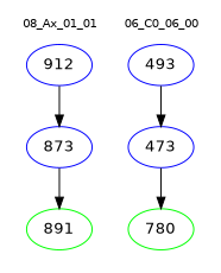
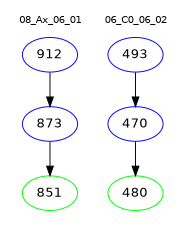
  digraph {
    fontname="DejaVu Sans"
    node [color=blue fontname="DejaVu Sans"]
    edge [color=black fontname="DejaVu Sans"]
    n1 [label=873]
-   n2 [color=green label=891]
+   n2 [color=green label=851]
    n3 [label=912]
-   n4 [label=473]
+   n4 [label=470]
    n5 [label=493]
-   n6 [color=green label=780]
+   n6 [color=green label=480]
    subgraph cluster_1 {
      color=white
      fontsize=10
-     label="08_Ax_01_01"
+     label="08_Ax_06_01"
      n1
      n2
      n3
    }
    subgraph cluster_2 {
      color=white
      fontsize=10
-     label="06_C0_06_00"
+     label="06_C0_06_02"
      n4
      n5
      n6
    }
    n1 -> n2
    n3 -> n1
    n4 -> n6
    n5 -> n4
  }
